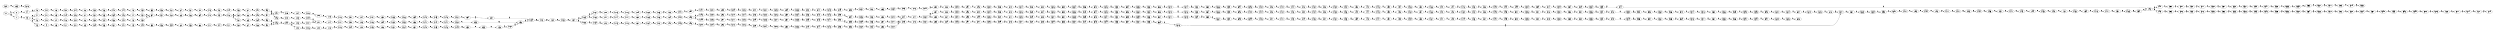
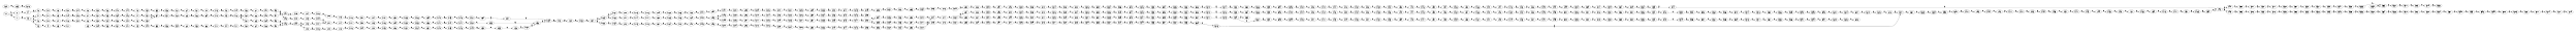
  strict digraph {
    rankdir=LR
    S0
    S1
    S2
    S3
    S4
    S5
    S6
    S7
    S8
    S9
    S10
    S11
    S12
    S13
    S14
    S15
    S16
    S17
    S18
    S19
    S20
-   S21
    S22
    S23
    S24
    S25
    S26
    S27
    S28
    S29
    S30
    S31
    S32
    S33
    S34
    S35
    S36
    S37
    S38
    S39
    S40
    S41
    S42
    S43
    S44
    S45
    S46
    S47
    S48
    S49
    S50
    S51
    S52
    S53
    S54
    S55
    S56
    S57
    S58
    S59
    S60
    S61
    S62
    S63
    S64
    S65
    S66
    S67
    S68
    S69
    S70
    S71
    S72
    S73
    S74
    S75
    S76
    S77
    S78
    S79
    S80
    S81
    S82
    S83
    S84
    S85
    S86
    S87
    S88
    S89
    S90
    S91
    S92
    S93
    S94
    S95
    S96
    S97
    S98
    S99
    S100
    S101
    S102
    S103
    S104
    S105
    S106
    S107
    S108
    S109
    S110
    S111
    S112
    S113
    S114
    S115
    S116
    S117
    S118
    S119
    S120
    S121
    S122
    S123
    S124
    S125
    S126
    S127
    S128
    S129
    S130
    S131
    S132
    S133
    S134
    S135
    S136
    S137
    S138
    S139
    S140
    S141
    S142
    S143
    S144
    S145
    S146
    S147
    S148
    S149
    S150
    S151
    S152
    S153
    S154
    S155
    S156
    S157
    S158
    S159
    S160
    S161
    S162
    S163
    S164
    S165
    S166
    S167
    S168
    S169
    S170
    S171
    S172
    S173
    S174
    S175
    S176
    S177
    S178
    S179
    S180
    S181
    S182
    S183
    S184
    S185
    S186
    S187
    S188
    S189
    S190
    S191
    S192
    S193
    S194
    S195
    S196
    S197
    S198
    S199
    S200
    S201
    S202
    S203
    S204
    S205
    S206
    S207
    S208
    S209
    S210
    S211
    S212
    S213
    S214
    S215
    S216
    S217
    S218
    S219
    S220
    S221
    S222
    S223
    S224
    S225
    S226
    S227
    S228
    S229
    S230
    S231
    S232
    S233
    S234
    S235
    S236
    S237
    S238
    S239
    S240
    S241
    S242
    S243
    S244
    S245
    S246
    S247
    S248
    S249
    S250
    S251
    S252
    S253
    S254
    S255
    S256
    S257
    S258
    S259
    S260
    S261
    S262
    S263
    S264
    S265
    S266
    S267
    S268
    S269
    S270
    S271
    S272
    S273
    S274
    S275
    S276
    S277
    S278
    S279
    S280
    S281
    S282
    S283
    S284
    S285
    S286
    S287
    S288
    S289
    S290
    S291
    S292
    S293
    S294
    S295
    S296
    S297
    S298
    S299
    S300
    S301
    S302
    S303
    S304
    S305
    S306
    S307
    S308
    S309
    S310
    S311
    S312
    S313
    S314
    S315
    S316
    S317
    S318
    S319
    S320
    S321
    S322
    S323
    S324
    S325
    S326
    S327
    S328
    S329
    S330
    S331
    S332
    S333
    S334
    S335
    S336
    S337
    S338
    S339
    S340
    S341
    S342
    S343
    S344
    S345
    S346
    S347
    S348
    S349
    S350
    S351
    S352
    S353
    S354
    S355
    S356
    S357
    S358
    S359
    S360
    S361
    S362
    S363
    S364
    S365
    S366
    S367
    S368
    S369
    S370
    S371
    S372
    S373
    S374
    S375
    S376
    S377
    S378
    S379
    S380
    S381
    S382
    S383
    S384
    S385
    S386
    S387
    S388
    S389
    S390
    S391
    S392
    S393
    S394
    S395
    S396
    S397
    S398
    S399
    S400
    S401
    S402
    S403
    S404
    S405
    S406
    S407
    S408
    S409
    S410
    S411
    S412
    S413
    S414
    S415
    S416
    S417
    S418
    S419
    S420
    S421
    S422
    S423
    S424
    S425
    S426
    S427
    S428
    S429
    S430
    S431
    S432
    S433
    S434
    S435
    S436
    S437
    S438
    S439
    S440
    S441
    S442
    S443
    S444
    S445
    S446
    S447
    S448
    S449
    S450
    S451
    S452
    S453
    S454
    S455
    S456
    S457
    S458
    S459
    S460
    S461
    S462
    S463
    S464
    S465
    S466
    S467
    S468
    S469
    S470
    S471
    S472
    S473
    S474
    S475
    S476
    S477
    S478
    S479
    S480
    S481
    S482
    S483
    S484
    S485
    S486
    S487
    S488
    S489
    S490
    S491
    S492
    S493
    S494
    S495
    S496
    S497
    S498
    S499
    S500
    S501
    S502
    S503
    S504
    S505
    S506
    S507
    S508
    S509
    S510
    S511
    S512
    S513
    S514
    S515
    S516
    S517
    S518
    S519
    S520
    S521
    S522
    S523
    S524
    S525
    S526
    S527
    S528
    S529
    S530
    S531
    S532
    S533
    S534
    S535
    S536
    S537
    S538
    S539
    S540
    S541
    S542
    S543
    S544
    S545
    S546
    S547
    S548
    S549
    S550
    S551
    S552
    S553
    S554
    S555
    S556
    S557
    S558
    S559
    S560
    S561
    S562
    S563
    S564
    S565
    S566
    S567
    S568
    S569
    S570
    S571
    S572
    S573
    S574
    S575
    S576
    S577
    S578
    S579
    S580
    S581
    S582
    S583
    S584
    S585
    S586
    S587
    S588
    S589
    S590
    S591
    S592
    S593
    S594
    S595
    S596
    S597
    S598
    S599
    S600
    S601
    S602
    S603
    S604
    S605
    S606
    S607
    S608
    S610
    S611
    S613
    S614
    S612
    S615
    S616
    S617
    S618
    S619
    S0 -> S1 [label=A]
    S0 -> S2 [label=G]
    S1 -> S3 [label=A]
    S2 -> S4 [label=C]
    S3 -> S5 [label=G]
    S3 -> S6 [label=T]
    S3 -> S7 [label=C]
    S4 -> S8 [label=G]
    S5 -> S9 [label=T]
    S6 -> S10 [label=T]
    S7 -> S11 [label=T]
    S8 -> S12 [label=T]
    S9 -> S13 [label=G]
    S10 -> S14 [label=G]
    S11 -> S15 [label=G]
    S12 -> S16 [label=C]
    S13 -> S17 [label=T]
    S14 -> S18 [label=A]
    S15 -> S19 [label=G]
    S16 -> S20 [label=G]
-   S17 -> S21 [label=C]
    S18 -> S22 [label=A]
    S19 -> S23 [label=A]
    S20 -> S24 [label=A]
-   S21 -> S25 [label=C]
    S22 -> S26 [label=C]
    S23 -> S27 [label=C]
    S24 -> S28 [label=C]
    S25 -> S29 [label=T]
    S26 -> S30 [label=C]
    S27 -> S31 [label=C]
    S28 -> S32 [label=G]
    S29 -> S33 [label=G]
    S30 -> S34 [label=C]
    S31 -> S35 [label=C]
    S32 -> S36 [label=C]
    S33 -> S37 [label=G]
    S34 -> S38 [label=G]
    S35 -> S39 [label=G]
    S36 -> S40 [label=G]
    S37 -> S41 [label=C]
    S38 -> S42 [label=T]
    S39 -> S43 [label=T]
    S40 -> S44 [label=C]
    S41 -> S45 [label=C]
    S42 -> S46 [label=C]
    S43 -> S47 [label=C]
    S44 -> S48 [label=C]
    S45 -> S49 [label=T]
    S46 -> S50 [label=T]
    S47 -> S51 [label=T]
    S48 -> S52 [label=T]
    S49 -> S53 [label=G]
    S50 -> S54 [label=C]
    S51 -> S54 [label=C]
    S52 -> S55 [label=C]
    S53 -> S56 [label=G]
    S54 -> S57 [label=G]
    S55 -> S58 [label=G]
    S56 -> S59 [label=G]
    S57 -> S60 [label=G]
    S58 -> S61 [label=G]
    S59 -> S62 [label=T]
    S60 -> S63 [label=C]
    S61 -> S64 [label=G]
    S62 -> S65 [label=C]
    S63 -> S66 [label=A]
    S64 -> S67 [label=C]
    S65 -> S68 [label=C]
    S66 -> S69 [label=C]
    S67 -> S70 [label=T]
    S68 -> S71 [label=C]
    S69 -> S72 [label=C]
    S70 -> S73 [label=C]
    S71 -> S74 [label=G]
    S72 -> S75 [label=G]
    S73 -> S76 [label=A]
    S74 -> S77 [label=A]
    S75 -> S78 [label=A]
    S76 -> S79 [label=C]
    S77 -> S80 [label=G]
    S78 -> S81 [label=G]
    S78 -> S82 [label=A]
    S79 -> S83 [label=G]
    S80 -> S84 [label=T]
    S81 -> S85 [label=T]
    S82 -> S86 [label=T]
    S83 -> S87 [label=T]
    S84 -> S88 [label=C]
    S85 -> S89 [label=C]
    S86 -> S90 [label=G]
    S87 -> S91 [label=C]
    S88 -> S92 [label=C]
    S89 -> S93 [label=C]
    S90 -> S94 [label=T]
    S91 -> S95 [label=C]
    S92 -> S96 [label=A]
    S93 -> S96 [label=A]
    S94 -> S97 [label=A]
    S95 -> S98 [label=A]
    S96 -> S99 [label=G]
-   S97 -> S100 [label=G]
+   S100 -> S97 [label=G]
    S98 -> S101 [label=G]
    S99 -> S102 [label=T]
    S99 -> S103 [label=C]
    S100 -> S104 [label=T]
    S101 -> S105 [label=C]
    S102 -> S106 [label=A]
    S103 -> S107 [label=T]
    S104 -> S108 [label=T]
    S105 -> S109 [label=T]
    S106 -> S110 [label=G]
    S107 -> S111 [label=T]
    S108 -> S112 [label=T]
    S109 -> S111 [label=T]
    S110 -> S113 [label=G]
    S111 -> S114 [label=C]
    S112 -> S115 [label=C]
    S113 -> S116 [label=G]
    S114 -> S117 [label=A]
    S115 -> S118 [label=A]
    S116 -> S119 [label=T]
    S117 -> S120 [label=C]
    S118 -> S121 [label=C]
    S119 -> S122 [label=C]
    S120 -> S123 [label=G]
    S121 -> S124 [label=T]
    S122 -> S125 [label=A]
    S123 -> S126 [label=C]
    S124 -> S127 [label=C]
    S125 -> S128 [label=C]
    S126 -> S129 [label=C]
    S127 -> S130 [label=C]
    S128 -> S131 [label=T]
    S129 -> S132 [label=C]
    S130 -> S133 [label=T]
    S131 -> S134 [label=C]
    S132 -> S135 [label=T]
    S133 -> S136 [label=T]
    S134 -> S137 [label=G]
    S135 -> S138 [label=T]
    S136 -> S139 [label=T]
    S137 -> S140 [label=C]
    S138 -> S141 [label=C]
    S139 -> S142 [label=C]
    S140 -> S143 [label=T]
    S141 -> S144 [label=A]
    S142 -> S145 [label=A]
    S143 -> S146 [label=T]
    S144 -> S147 [label=T]
    S145 -> S148 [label=T]
    S146 -> S149 [label=C]
    S147 -> S150 [label=C]
    S148 -> S151 [label=C]
    S149 -> S152 [label=A]
    S150 -> S153 [label=C]
    S151 -> S154 [label=C]
    S152 -> S155 [label=T]
    S153 -> S156 [label=A]
    S154 -> S157 [label=A]
    S155 -> S158 [label=C]
    S156 -> S159 [label=G]
    S157 -> S159 [label=G]
    S158 -> S160 [label=C]
    S159 -> S161 [label=A]
    S160 -> S156 [label=A]
    S161 -> S162 [label=A]
    S162 -> S163 [label=C]
    S163 -> S164 [label=C]
    S164 -> S165 [label=A]
    S164 -> S166 [label=G]
    S165 -> S167 [label=G]
    S165 -> S168 [label=C]
    S166 -> S169 [label=G]
    S167 -> S170 [label=A]
    S168 -> S171 [label=C]
    S169 -> S172 [label=A]
    S170 -> S173 [label=C]
    S171 -> S174 [label=A]
    S172 -> S175 [label=C]
    S173 -> S176 [label=T]
    S174 -> S177 [label=C]
    S175 -> S178 [label=G]
    S176 -> S179 [label=C]
    S177 -> S180 [label=C]
    S178 -> S181 [label=C]
    S179 -> S182 [label=C]
    S180 -> S183 [label=C]
    S181 -> S184 [label=C]
    S182 -> S185 [label=C]
    S183 -> S186 [label=C]
    S184 -> S187 [label=C]
    S185 -> S188 [label=A]
    S186 -> S189 [label=T]
    S187 -> S190 [label=A]
    S188 -> S191 [label=T]
    S189 -> S192 [label=T]
    S190 -> S193 [label=T]
    S191 -> S194 [label=C]
    S192 -> S195 [label=C]
    S193 -> S196 [label=C]
    S194 -> S197 [label=T]
    S195 -> S198 [label=C]
    S195 -> S199 [label=G]
    S196 -> S200 [label=G]
    S197 -> S201 [label=G]
    S198 -> S202 [label=T]
    S199 -> S203 [label=A]
    S200 -> S204 [label=T]
    S201 -> S205 [label=C]
    S202 -> S206 [label=G]
    S203 -> S207 [label=T]
    S204 -> S208 [label=C]
    S205 -> S209 [label=C]
    S206 -> S210 [label=T]
    S207 -> S211 [label=C]
    S208 -> S212 [label=C]
    S209 -> S213 [label=A]
    S210 -> S214 [label=C]
    S211 -> S215 [label=G]
    S212 -> S216 [label=T]
    S213 -> S217 [label=G]
    S214 -> S218 [label=C]
    S215 -> S219 [label=T]
    S216 -> S220 [label=C]
    S217 -> S221 [label=T]
    S218 -> S222 [label=T]
    S219 -> S223 [label=T]
    S220 -> S224 [label=T]
    S221 -> S225 [label=C]
    S222 -> S226 [label=T]
    S223 -> S227 [label=T]
    S224 -> S228 [label=T]
    S225 -> S229 [label=G]
    S226 -> S230 [label=G]
    S227 -> S231 [label=G]
    S228 -> S232 [label=C]
    S229 -> S233 [label=T]
    S230 -> S234 [label=T]
    S231 -> S235 [label=T]
    S232 -> S236 [label=T]
    S233 -> S237 [label=A]
    S234 -> S238 [label=A]
    S235 -> S239 [label=A]
    S236 -> S240 [label=C]
    S237 -> S241 [label=A]
    S238 -> S242 [label=G]
    S239 -> S243 [label=G]
    S240 -> S244 [label=G]
    S241 -> S245 [label=G]
    S242 -> S246 [label=G]
    S243 -> S247 [label=G]
    S244 -> S248 [label=G]
    S245 -> S249 [label=A]
    S246 -> S250 [label=A]
    S247 -> S251 [label=A]
    S248 -> S252 [label=A]
    S249 -> S253 [label=C]
-   S250 -> S254 [label=G]
+   S251 -> S254 [label=G]
    S251 -> S255 [label=A]
    S252 -> S256 [label=G]
    S253 -> S257 [label=G]
    S254 -> S258 [label=A]
    S255 -> S259 [label=A]
    S256 -> S260 [label=A]
    S257 -> S261 [label=G]
    S258 -> S262 [label=G]
    S259 -> S263 [label=G]
    S260 -> S264 [label=G]
    S261 -> S265 [label=C]
    S262 -> S266 [label=G]
    S263 -> S267 [label=G]
    S264 -> S268 [label=G]
    S265 -> S269 [label=T]
    S266 -> S270 [label=T]
    S267 -> S271 [label=T]
    S268 -> S272 [label=T]
    S269 -> S273 [label=C]
    S270 -> S274 [label=C]
    S271 -> S275 [label=C]
    S272 -> S274 [label=C]
    S273 -> S276 [label=T]
    S274 -> S277 [label=C]
    S275 -> S278 [label=C]
    S276 -> S279 [label=C]
    S277 -> S280 [label=C]
    S278 -> S281 [label=C]
    S279 -> S282 [label=G]
    S280 -> S283 [label=A]
    S280 -> S284 [label=G]
    S281 -> S285 [label=G]
    S282 -> S286 [label=A]
    S283 -> S287 [label=G]
    S284 -> S288 [label=G]
    S285 -> S289 [label=A]
    S286 -> S290 [label=A]
    S287 -> S291 [label=A]
    S288 -> S292 [label=A]
    S289 -> S293 [label=A]
    S290 -> S294 [label=G]
    S291 -> S295 [label=G]
    S292 -> S296 [label=G]
    S293 -> S297 [label=G]
    S294 -> S298 [label=T]
    S295 -> S299 [label=C]
    S296 -> S300 [label=G]
    S297 -> S301 [label=T]
    S298 -> S302 [label=C]
    S299 -> S303 [label=C]
    S300 -> S304 [label=C]
    S301 -> S305 [label=C]
    S302 -> S306 [label=G]
    S303 -> S307 [label=A]
    S304 -> S308 [label=G]
    S305 -> S309 [label=G]
    S306 -> S310 [label=C]
    S307 -> S311 [label=C]
    S308 -> S312 [label=T]
    S309 -> S313 [label=A]
    S310 -> S314 [label=G]
    S311 -> S315 [label=G]
    S312 -> S316 [label=G]
    S313 -> S317 [label=G]
    S314 -> S318 [label=G]
    S315 -> S319 [label=G]
    S316 -> S320 [label=G]
    S317 -> S321 [label=G]
    S318 -> S322 [label=C]
    S319 -> S323 [label=T]
    S320 -> S324 [label=T]
    S321 -> S325 [label=T]
    S322 -> S326 [label=T]
    S323 -> S327 [label=T]
    S324 -> S328 [label=A]
    S325 -> S329 [label=A]
    S326 -> S330 [label=A]
    S327 -> S331 [label=A]
    S328 -> S332 [label=T]
    S329 -> S333 [label=T]
    S330 -> S334 [label=T]
    S331 -> S335 [label=C]
    S332 -> S336 [label=G]
    S333 -> S337 [label=A]
    S334 -> S338 [label=A]
    S335 -> S339 [label=T]
    S336 -> S340 [label=A]
    S337 -> S341 [label=A]
    S338 -> S342 [label=G]
    S339 -> S343 [label=G]
    S340 -> S344 [label=G]
    S341 -> S345 [label=G]
    S342 -> S346 [label=T]
    S343 -> S347 [label=C]
    S344 -> S348 [label=C]
    S345 -> S349 [label=T]
    S346 -> S350 [label=A]
    S347 -> S351 [label=A]
    S348 -> S352 [label=G]
    S349 -> S353 [label=C]
    S350 -> S354 [label=G]
    S351 -> S355 [label=G]
    S352 -> S356 [label=G]
    S353 -> S357 [label=G]
    S354 -> S358 [label=C]
    S355 -> S359 [label=A]
    S356 -> S360 [label=T]
    S357 -> S361 [label=T]
    S358 -> S362 [label=C]
    S359 -> S363 [label=C]
    S360 -> S364 [label=C]
    S361 -> S365 [label=G]
    S362 -> S366 [label=G]
    S363 -> S367 [label=G]
    S364 -> S368 [label=G]
    S365 -> S369 [label=G]
    S366 -> S370 [label=A]
    S367 -> S371 [label=G]
    S368 -> S372 [label=C]
    S369 -> S373 [label=T]
    S370 -> S374 [label=A]
    S371 -> S375 [label=A]
    S372 -> S376 [label=A]
    S373 -> S377 [label=A]
    S374 -> S378 [label=A]
    S375 -> S379 [label=C]
    S376 -> S380 [label=C]
    S377 -> S381 [label=C]
    S378 -> S382 [label=C]
    S379 -> S383 [label=A]
    S380 -> S384 [label=G]
    S381 -> S385 [label=C]
    S382 -> S386 [label=C]
-   S383 -> S387 [label=C]
+   S379 -> S387 [label=C]
    S384 -> S388 [label=C]
    S385 -> S389 [label=G]
    S386 -> S390 [label=C]
    S387 -> S391 [label=A]
    S388 -> S392 [label=G]
    S389 -> S393 [label=G]
    S390 -> S394 [label=C]
    S391 -> S395 [label=C]
    S392 -> S396 [label=C]
    S393 -> S397 [label=T]
    S394 -> S398 [label=G]
    S395 -> S399 [label=C]
    S396 -> S400 [label=G]
    S397 -> S401 [label=G]
    S398 -> S402 [label=A]
    S399 -> S403 [label=T]
    S400 -> S404 [label=G]
    S401 -> S405 [label=G]
    S402 -> S406 [label=C]
    S403 -> S407 [label=C]
    S404 -> S408 [label=C]
    S405 -> S409 [label=T]
    S406 -> S410 [label=T]
    S407 -> S411 [label=T]
    S408 -> S412 [label=T]
    S409 -> S413 [label=T]
    S410 -> S414 [label=A]
    S411 -> S415 [label=A]
    S412 -> S416 [label=G]
    S413 -> S417 [label=A]
    S414 -> S418 [label=G]
    S415 -> S419 [label=G]
    S416 -> S420 [label=G]
    S417 -> S421 [label=G]
    S418 -> S422 [label=A]
    S419 -> S423 [label=A]
    S420 -> S424 [label=A]
    S421 -> S425 [label=A]
    S422 -> S426 [label=A]
    S423 -> S427 [label=A]
    S424 -> S428 [label=A]
    S425 -> S429 [label=A]
    S426 -> S430 [label=T]
    S427 -> S431 [label=C]
    S428 -> S432 [label=T]
    S429 -> S433 [label=G]
    S430 -> S434 [label=C]
    S431 -> S435 [label=G]
    S432 -> S436 [label=G]
    S433 -> S437 [label=G]
    S434 -> S438 [label=G]
    S435 -> S439 [label=A]
    S436 -> S440 [label=G]
    S437 -> S441 [label=G]
    S438 -> S442 [label=G]
    S439 -> S443 [label=G]
    S440 -> S444 [label=G]
    S441 -> S445 [label=G]
    S442 -> S446 [label=G]
    S443 -> S447 [label=G]
    S444 -> S448 [label=G]
    S445 -> S449 [label=G]
    S446 -> S450 [label=T]
    S447 -> S451 [label=T]
    S448 -> S452 [label=T]
    S449 -> S453 [label=T]
    S450 -> S454 [label=A]
    S451 -> S455 [label=G]
    S452 -> S456 [label=C]
    S453 -> S457 [label=C]
    S454 -> S458 [label=T]
    S455 -> S459 [label=T]
    S456 -> S460 [label=C]
    S457 -> S461 [label=C]
    S458 -> S462 [label=C]
    S459 -> S463 [label=C]
    S460 -> S464 [label=G]
    S461 -> S465 [label=G]
    S462 -> S466 [label=C]
    S463 -> S467 [label=C]
    S464 -> S468 [label=C]
    S465 -> S469 [label=T]
    S466 -> S470 [label=C]
    S467 -> S471 [label=C]
    S468 -> S472 [label=C]
    S469 -> S473 [label=C]
    S470 -> S474 [label=G]
    S471 -> S475 [label=T]
    S472 -> S476 [label=G]
    S473 -> S477 [label=G]
    S474 -> S478 [label=A]
    S475 -> S479 [label=G]
    S476 -> S480 [label=G]
    S477 -> S481 [label=G]
    S478 -> S482 [label=A]
    S479 -> S483 [label=T]
    S480 -> S484 [label=A]
    S481 -> S485 [label=A]
    S482 -> S486 [label=A]
    S483 -> S487 [label=C]
    S484 -> S488 [label=A]
    S485 -> S489 [label=A]
    S486 -> S490 [label=G]
    S487 -> S491 [label=C]
    S488 -> S492 [label=C]
    S489 -> S493 [label=C]
    S490 -> S494 [label=T]
    S491 -> S495 [label=T]
    S492 -> S496 [label=T]
    S493 -> S497 [label=A]
    S493 -> S498 [label=T]
    S494 -> S499 [label=G]
    S495 -> S500 [label=A]
    S496 -> S501 [label=G]
    S497 -> S502 [label=G]
    S498 -> S503 [label=A]
    S499 -> S504 [label=T]
    S500 -> S505 [label=C]
    S501 -> S506 [label=C]
    S502 -> S507 [label=G]
    S503 -> S508 [label=C]
    S504 -> S509 [label=C]
    S505 -> S510 [label=T]
    S506 -> S511 [label=A]
    S507 -> S512 [label=A]
    S508 -> S513 [label=A]
    S509 -> S514 [label=G]
    S510 -> S515 [label=A]
    S511 -> S516 [label=A]
    S512 -> S517 [label=A]
    S513 -> S518 [label=A]
    S514 -> S519 [label=T]
    S515 -> S520 [label=C]
    S516 -> S521 [label=C]
    S517 -> S522 [label=T]
    S518 -> S523 [label=C]
    S519 -> S524 [label=C]
    S520 -> S525 [label=C]
    S521 -> S526 [label=C]
    S522 -> S527 [label=A]
    S523 -> S528 [label=G]
    S524 -> S529 [label=G]
    S525 -> S530 [label=A]
    S526 -> S531 [label=A]
    S527 -> S532 [label=G]
    S528 -> S533 [label=A]
    S529 -> S534 [label=G]
    S530 -> S535 [label=G]
    S531 -> S536 [label=G]
    S532 -> S537 [label=T]
    S533 -> S538 [label=A]
    S534 -> S539 [label=A]
    S535 -> S540 [label=G]
    S536 -> S541 [label=A]
    S537 -> S542 [label=C]
    S538 -> S543 [label=A]
    S539 -> S544 [label=A]
    S540 -> S545 [label=A]
    S541 -> S546 [label=A]
    S542 -> S547 [label=T]
    S543 -> S548 [label=A]
    S544 -> S493 [label=C]
    S545 -> S549 [label=G]
    S546 -> S550 [label=C]
    S547 -> S551 [label=C]
    S548 -> S552 [label=C]
    S549 -> S553 [label=A]
    S550 -> S554 [label=A]
    S551 -> S555 [label=T]
    S552 -> S556 [label=A]
    S553 -> S557 [label=G]
    S554 -> S558 [label=G]
-   S555 -> S559 [label=C]
+   S555 -> S563 [label=C]
    S556 -> S560 [label=G]
    S557 -> S561 [label=T]
    S558 -> S562 [label=C]
    S559 -> S563 [label=T]
    S560 -> S564 [label=A]
    S561 -> S565 [label=C]
    S562 -> S566 [label=C]
    S563 -> S567 [label=G]
    S564 -> S568 [label=A]
    S565 -> S569 [label=A]
    S566 -> S570 [label=G]
    S567 -> S571 [label=A]
    S568 -> S572 [label=G]
    S569 -> S573 [label=G]
    S570 -> S574 [label=T]
    S571 -> S575 [label=G]
    S572 -> S576 [label=G]
    S573 -> S577 [label=G]
    S574 -> S578 [label=C]
    S575 -> S579 [label=T]
    S576 -> S580 [label=G]
    S577 -> S581 [label=A]
    S578 -> S582 [label=C]
    S579 -> S583 [label=A]
    S580 -> S584 [label=G]
    S581 -> S585 [label=C]
    S582 -> S586 [label=T]
    S584 -> S587 [label=T]
    S585 -> S588 [label=C]
    S586 -> S589 [label=C]
    S587 -> S590 [label=C]
    S588 -> S591 [label=A]
    S589 -> S592 [label=T]
    S590 -> S593 [label=T]
    S591 -> S594 [label=G]
    S592 -> S595 [label=G]
    S593 -> S596 [label=C]
    S594 -> S597 [label=T]
    S595 -> S598 [label=T]
    S596 -> S599 [label=T]
    S597 -> S600 [label=C]
    S598 -> S601 [label=C]
    S599 -> S602 [label=C]
    S600 -> S603 [label=T]
    S601 -> S604 [label=G]
    S602 -> S605 [label=G]
    S603 -> S606 [label=C]
    S604 -> S607 [label=T]
    S605 -> S608 [label=T]
    S607 -> S610 [label=G]
    S608 -> S611 [label=G]
    S610 -> S613 [label=G]
    S611 -> S614 [label=G]
    S613 -> S616 [label=T]
    S614 -> S617 [label=T]
    S612 -> S615 [label=T]
    S615 -> S618 [label=A]
    S616 -> S377 [label=A]
    S617 -> S619 [label=A]
  }
